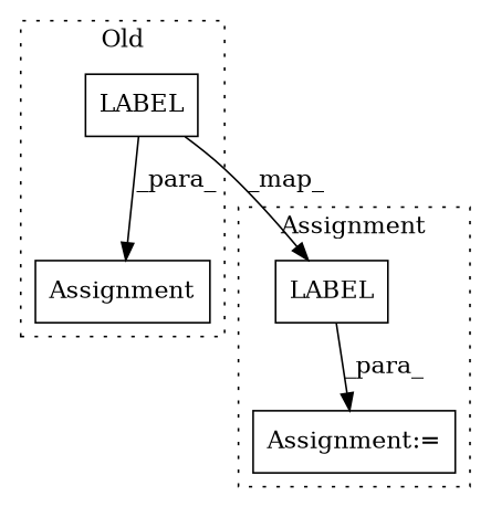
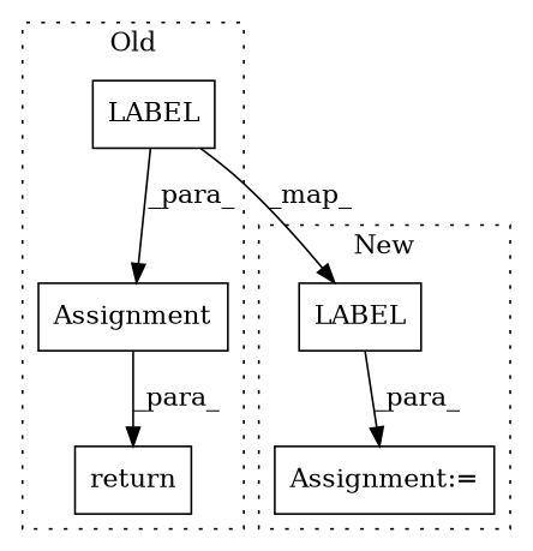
  digraph {
    node [a=32 l="6,1" shape=box]
    n1 [label=LABEL s="1858,1885"]
    n2 [l="2,1" label=Assignment s="1856,1909"]
+   n3 [a=41 l=7 label=return s=1846]
    n4 [label=LABEL s="1852,1879"]
    n5 [a=7 l=1 label="Assignment:=" s=1851]
    subgraph cluster_1 {
      label=Old
      style=dotted
      n1
      n2
+     n3
    }
    subgraph cluster_2 {
-     label=Assignment
+     label=New
      style=dotted
      n4
      n5
    }
    n1 -> n2 [label=_para_]
    n1 -> n4 [label=_map_]
+   n2 -> n3 [label=_para_]
    n4 -> n5 [label=_para_]
  }
